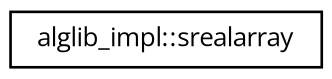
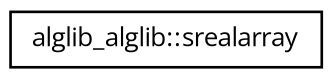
  digraph {
    rankdir=LR
    fontname="Open Sans"
-   n1 [color=black fillcolor=white fontname="Open Sans" fontsize=10 height=0.2 label="alglib_impl::srealarray" shape=record style=filled width=0.4]
+   n1 [color=black fillcolor=white fontname="Open Sans" fontsize=10 height=0.2 label="alglib_alglib::srealarray" shape=record style=filled width=0.4]
  }
